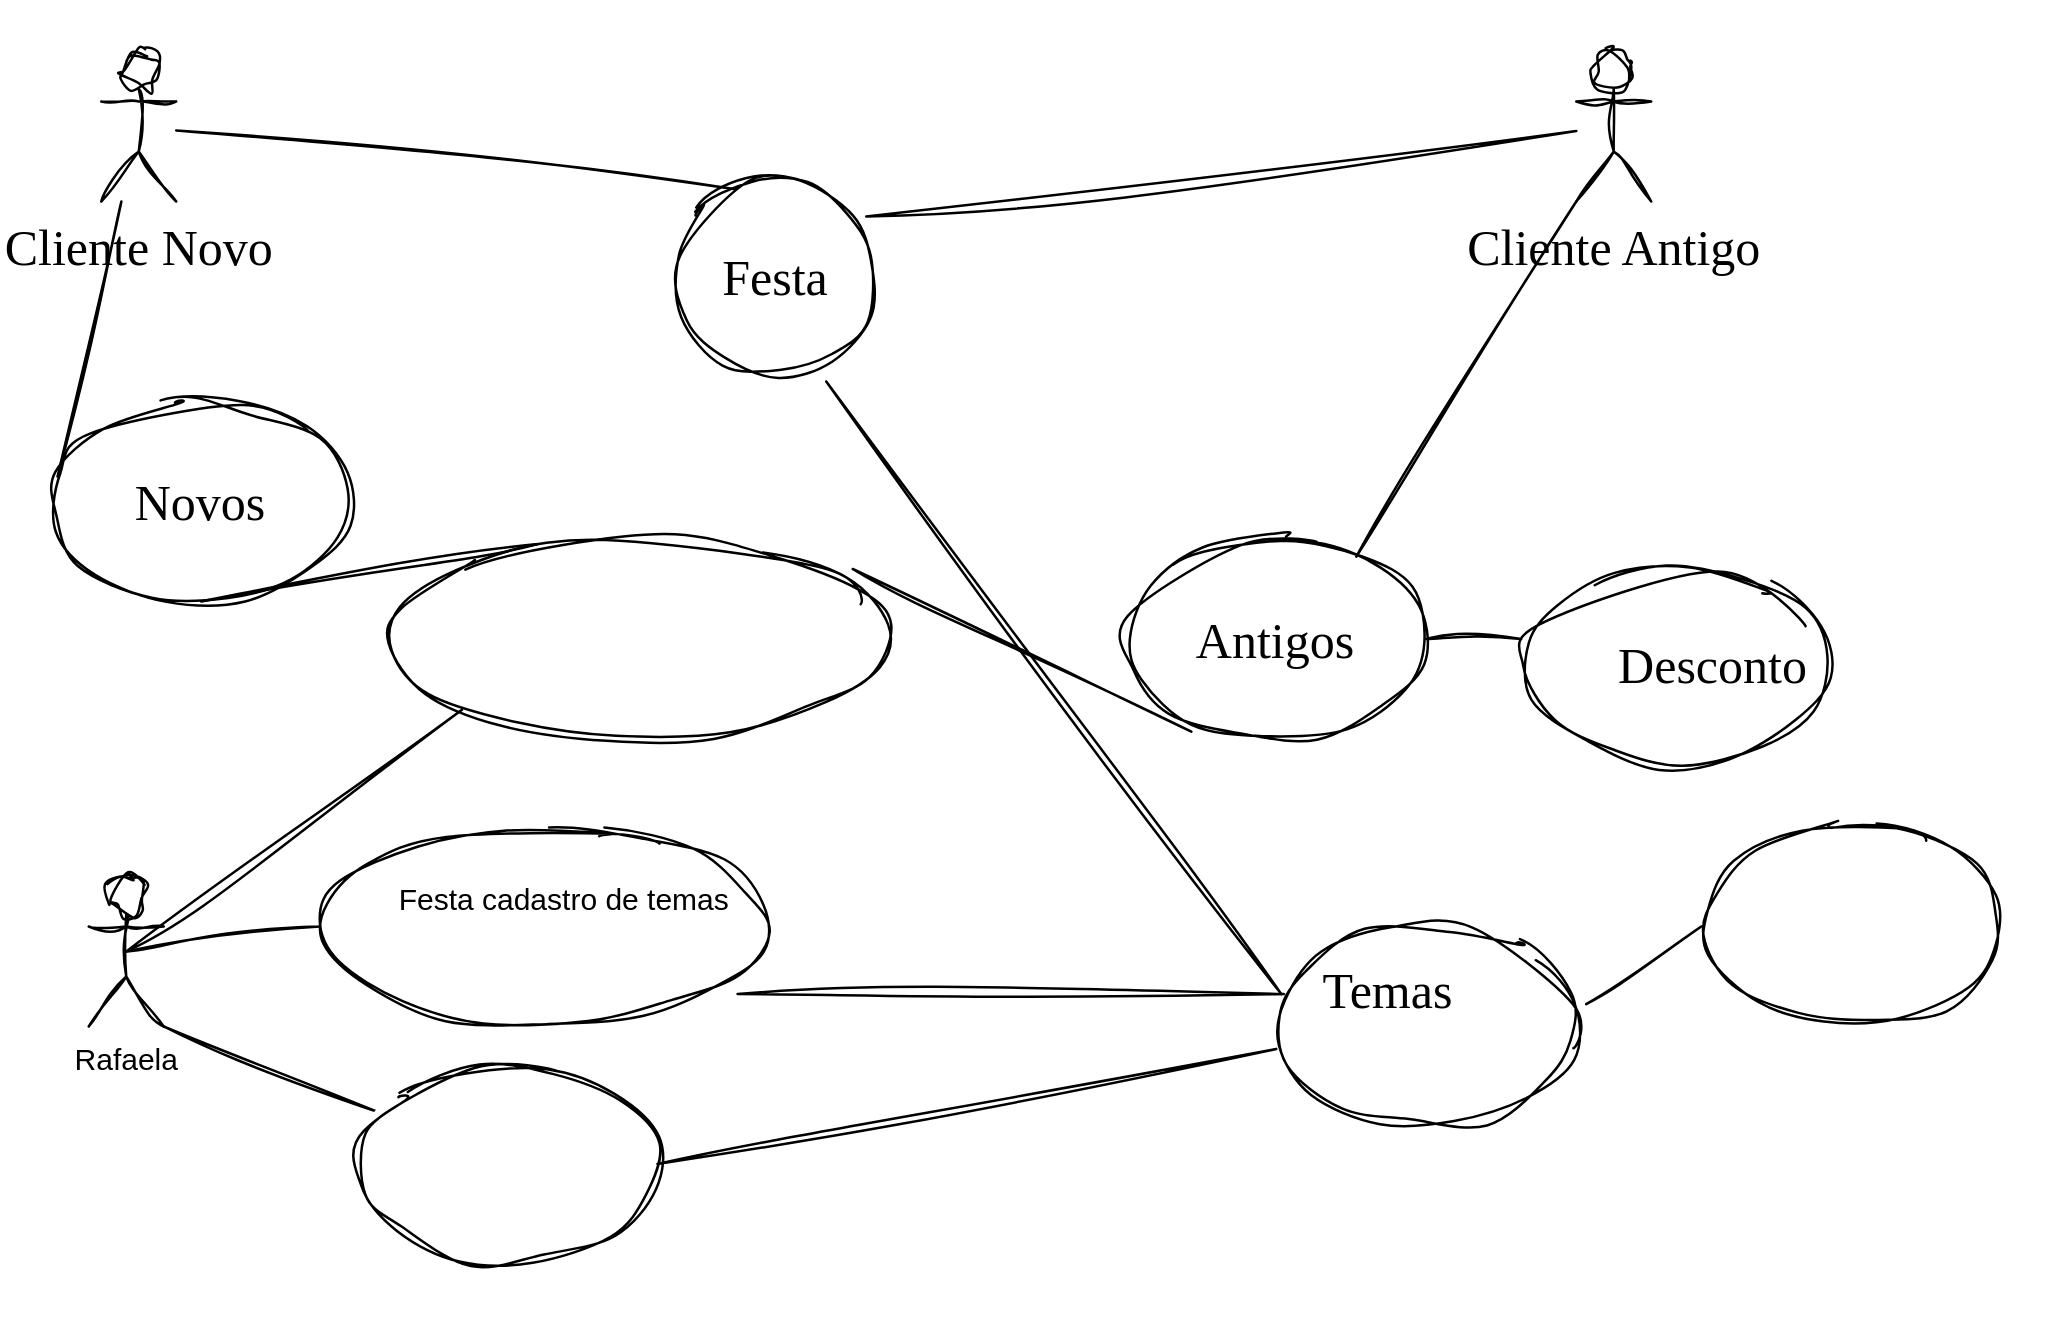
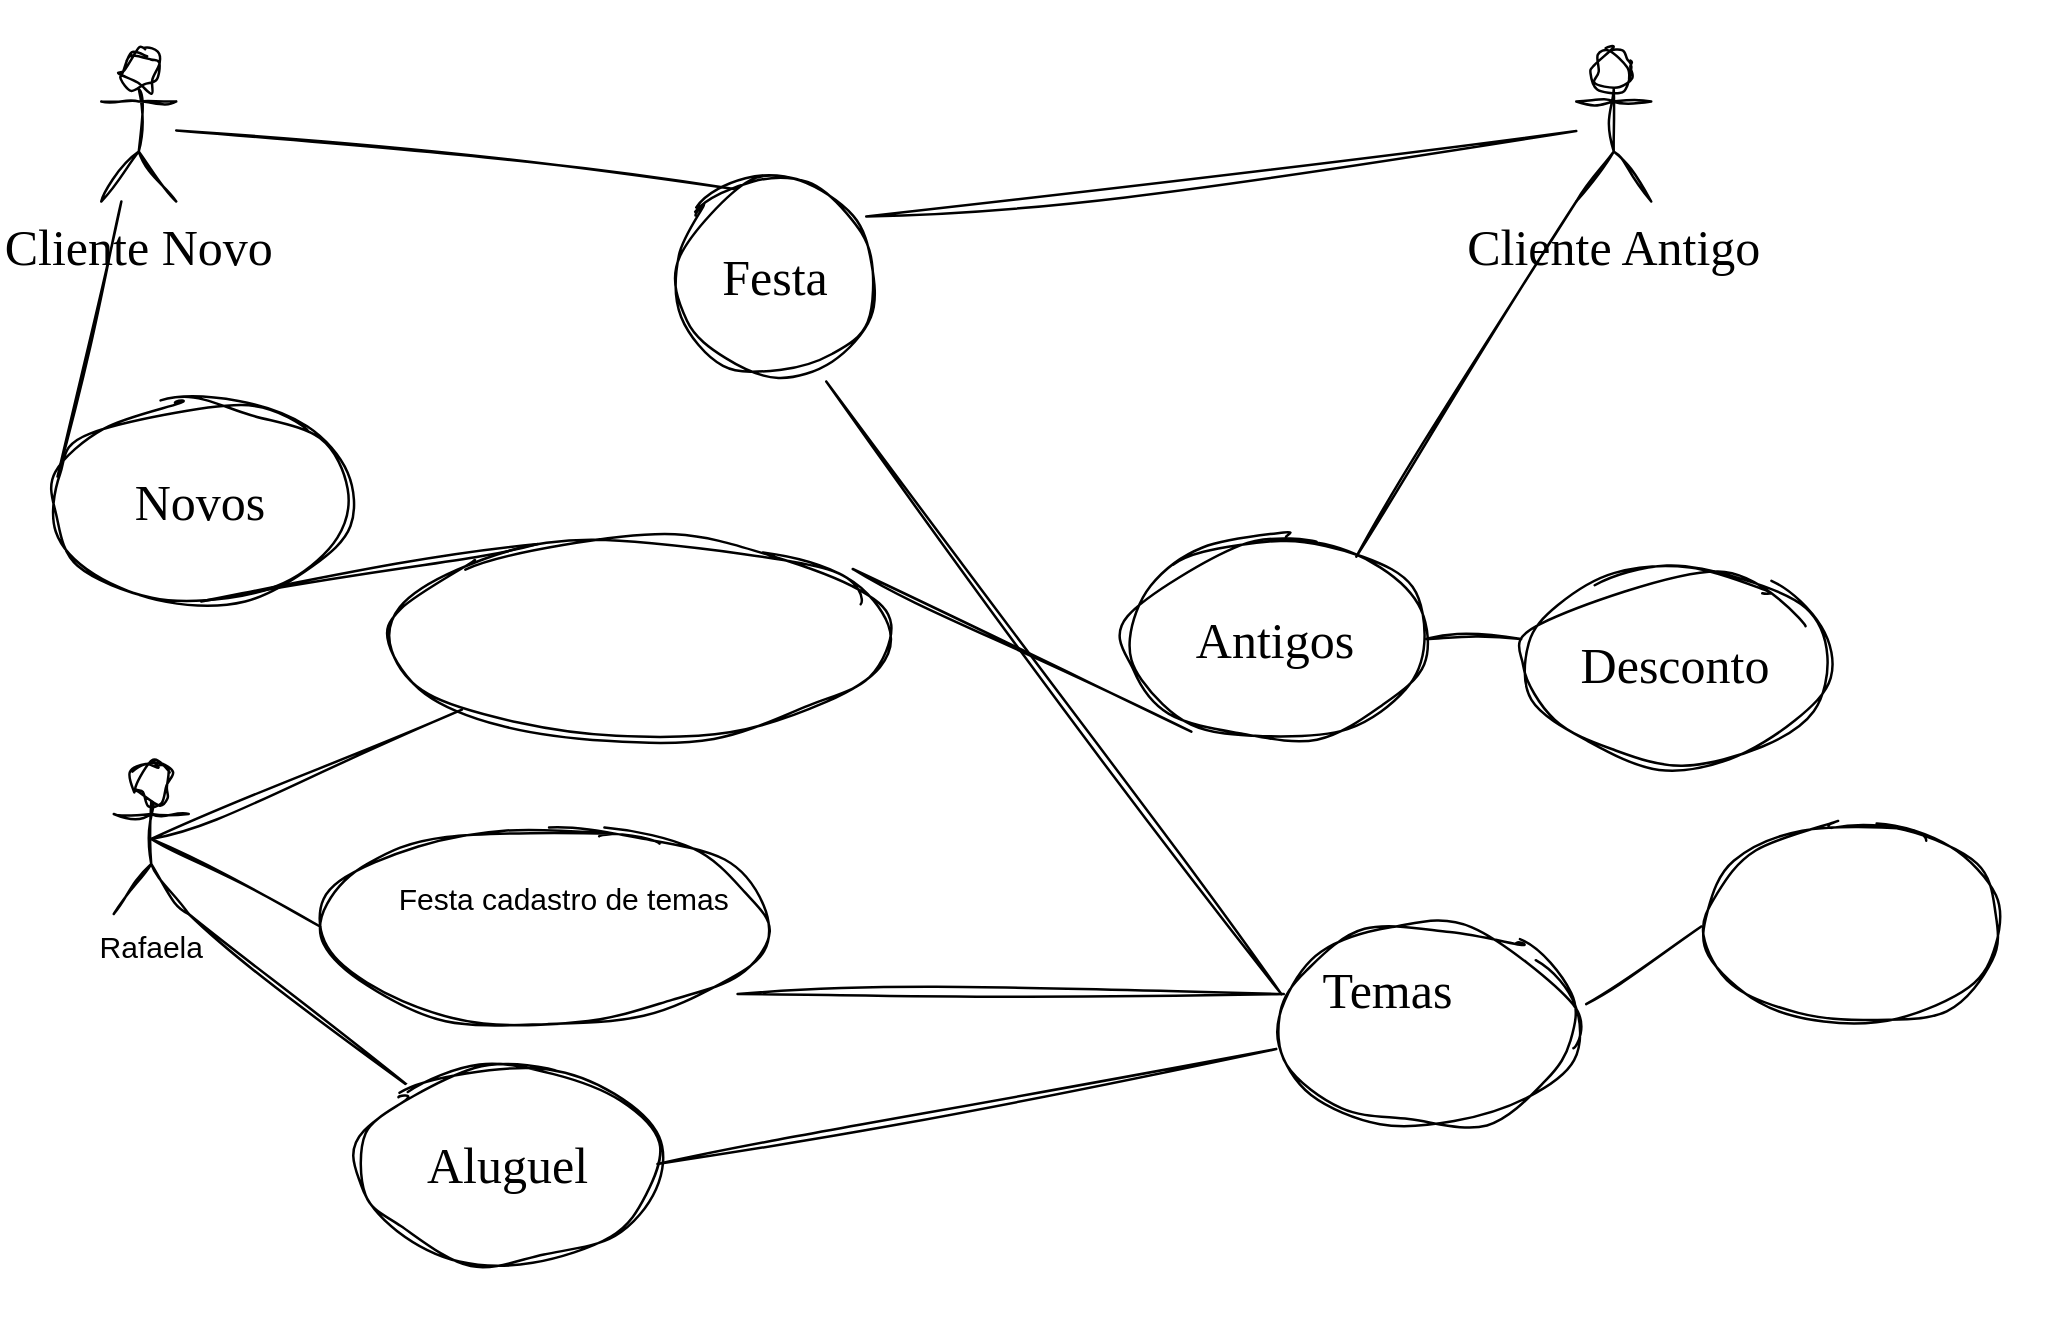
  <mxCell id="0" />
  <mxCell id="1" parent="0" />
- <mxCell id="2" value="Rafaela" style="shape=umlActor;verticalLabelPosition=bottom;verticalAlign=top;html=1;rounded=1;sketch=1;curveFitting=1;jiggle=2;" vertex="1" parent="1"><mxGeometry x="35" y="350" width="30" height="60" as="geometry" /></mxCell>
+ <mxCell id="2" value="Rafaela" style="shape=umlActor;verticalLabelPosition=bottom;verticalAlign=top;html=1;rounded=1;sketch=1;curveFitting=1;jiggle=2;" vertex="1" parent="1"><mxGeometry x="45" y="305" width="30" height="60" as="geometry" /></mxCell>
  <mxCell id="3" value="" style="ellipse;whiteSpace=wrap;html=1;rounded=1;sketch=1;curveFitting=1;jiggle=2;" vertex="1" parent="1"><mxGeometry x="155" y="215" width="200" height="80" as="geometry" /></mxCell>
  <mxCell id="4" value="" style="ellipse;whiteSpace=wrap;html=1;rounded=1;sketch=1;curveFitting=1;jiggle=2;" vertex="1" parent="1"><mxGeometry x="127.5" y="330" width="180" height="80" as="geometry" /></mxCell>
  <mxCell id="5" value="Festa cadastro de temas" style="text;html=1;strokeColor=none;fillColor=none;align=center;verticalAlign=middle;whiteSpace=wrap;rounded=1;sketch=1;curveFitting=1;jiggle=2;" vertex="1" parent="1"><mxGeometry x="142.5" y="345" width="165" height="30" as="geometry" /></mxCell>
  <mxCell id="6" value="" style="endArrow=none;html=1;rounded=1;exitX=0.5;exitY=0.5;exitDx=0;exitDy=0;exitPerimeter=0;entryX=0;entryY=1;entryDx=0;entryDy=0;sketch=1;curveFitting=1;jiggle=2;" edge="1" parent="1" source="2" target="3"><mxGeometry width="50" height="50" relative="1" as="geometry"><mxPoint x="210" y="250" as="sourcePoint" /><mxPoint x="260" y="200" as="targetPoint" /></mxGeometry></mxCell>
  <mxCell id="7" value="" style="endArrow=none;html=1;rounded=1;exitX=0.5;exitY=0.5;exitDx=0;exitDy=0;exitPerimeter=0;entryX=0;entryY=0.5;entryDx=0;entryDy=0;sketch=1;curveFitting=1;jiggle=2;" edge="1" parent="1" source="2" target="4"><mxGeometry width="50" height="50" relative="1" as="geometry"><mxPoint x="135" y="400" as="sourcePoint" /><mxPoint x="155" y="450" as="targetPoint" /></mxGeometry></mxCell>
  <mxCell id="8" value="" style="endArrow=none;html=1;rounded=0;sketch=1;hachureGap=4;jiggle=2;curveFitting=1;fontFamily=Architects Daughter;fontSource=https%3A%2F%2Ffonts.googleapis.com%2Fcss%3Ffamily%3DArchitects%2BDaughter;fontSize=16;exitX=1;exitY=1;exitDx=0;exitDy=0;exitPerimeter=0;" edge="1" parent="1" source="2" target="14"><mxGeometry width="50" height="50" relative="1" as="geometry"><mxPoint x="320" y="470" as="sourcePoint" /><mxPoint x="190" y="380" as="targetPoint" /></mxGeometry></mxCell>
  <mxCell id="9" value="" style="ellipse;whiteSpace=wrap;html=1;sketch=1;hachureGap=4;jiggle=2;curveFitting=1;fontFamily=Architects Daughter;fontSource=https%3A%2F%2Ffonts.googleapis.com%2Fcss%3Ffamily%3DArchitects%2BDaughter;fontSize=20;" vertex="1" parent="1"><mxGeometry x="610" y="225" width="120" height="80" as="geometry" /></mxCell>
- <mxCell id="10" value="Desconto" style="text;html=1;strokeColor=none;fillColor=none;align=center;verticalAlign=middle;whiteSpace=wrap;rounded=0;fontSize=20;fontFamily=Architects Daughter;" vertex="1" parent="1"><mxGeometry x="655" y="250" width="60" height="30" as="geometry" /></mxCell>
+ <mxCell id="10" value="Desconto" style="text;html=1;strokeColor=none;fillColor=none;align=center;verticalAlign=middle;whiteSpace=wrap;rounded=0;fontSize=20;fontFamily=Architects Daughter;" vertex="1" parent="1"><mxGeometry x="640" y="250" width="60" height="30" as="geometry" /></mxCell>
  <mxCell id="11" value="" style="ellipse;whiteSpace=wrap;html=1;sketch=1;hachureGap=4;jiggle=2;curveFitting=1;fontFamily=Architects Daughter;fontSource=https%3A%2F%2Ffonts.googleapis.com%2Fcss%3Ffamily%3DArchitects%2BDaughter;fontSize=20;" vertex="1" parent="1"><mxGeometry x="510" y="370" width="120" height="80" as="geometry" /></mxCell>
  <mxCell id="12" value="Temas" style="text;html=1;strokeColor=none;fillColor=none;align=center;verticalAlign=middle;whiteSpace=wrap;rounded=0;fontSize=20;fontFamily=Architects Daughter;" vertex="1" parent="1"><mxGeometry x="525" y="380" width="60" height="30" as="geometry" /></mxCell>
  <mxCell id="13" value="" style="endArrow=none;html=1;rounded=0;sketch=1;hachureGap=4;jiggle=2;curveFitting=1;fontFamily=Architects Daughter;fontSource=https%3A%2F%2Ffonts.googleapis.com%2Fcss%3Ffamily%3DArchitects%2BDaughter;fontSize=16;exitX=0.928;exitY=0.838;exitDx=0;exitDy=0;exitPerimeter=0;entryX=0.025;entryY=0.338;entryDx=0;entryDy=0;entryPerimeter=0;" edge="1" parent="1" source="4" target="11"><mxGeometry width="50" height="50" relative="1" as="geometry"><mxPoint x="430" y="390" as="sourcePoint" /><mxPoint x="480" y="340" as="targetPoint" /></mxGeometry></mxCell>
  <mxCell id="14" value="" style="ellipse;whiteSpace=wrap;html=1;sketch=1;hachureGap=4;jiggle=2;curveFitting=1;fontFamily=Architects Daughter;fontSource=https%3A%2F%2Ffonts.googleapis.com%2Fcss%3Ffamily%3DArchitects%2BDaughter;fontSize=20;" vertex="1" parent="1"><mxGeometry x="142.5" y="425" width="120" height="80" as="geometry" /></mxCell>
+ <mxCell id="15" value="Aluguel" style="text;html=1;strokeColor=none;fillColor=none;align=center;verticalAlign=middle;whiteSpace=wrap;rounded=0;fontSize=20;fontFamily=Architects Daughter;" vertex="1" parent="1"><mxGeometry x="172.5" y="450" width="60" height="30" as="geometry" /></mxCell>
  <mxCell id="16" value="" style="endArrow=none;html=1;rounded=0;sketch=1;hachureGap=4;jiggle=2;curveFitting=1;fontFamily=Architects Daughter;fontSource=https%3A%2F%2Ffonts.googleapis.com%2Fcss%3Ffamily%3DArchitects%2BDaughter;fontSize=16;exitX=1;exitY=0.5;exitDx=0;exitDy=0;entryX=0;entryY=0.613;entryDx=0;entryDy=0;entryPerimeter=0;" edge="1" parent="1" source="14" target="11"><mxGeometry width="50" height="50" relative="1" as="geometry"><mxPoint x="350" y="470" as="sourcePoint" /><mxPoint x="400" y="420" as="targetPoint" /></mxGeometry></mxCell>
  <mxCell id="17" value="" style="ellipse;whiteSpace=wrap;html=1;sketch=1;hachureGap=4;jiggle=2;curveFitting=1;fontFamily=Architects Daughter;fontSource=https%3A%2F%2Ffonts.googleapis.com%2Fcss%3Ffamily%3DArchitects%2BDaughter;fontSize=20;" vertex="1" parent="1"><mxGeometry x="20" y="160" width="120" height="80" as="geometry" /></mxCell>
  <mxCell id="18" value="" style="ellipse;whiteSpace=wrap;html=1;sketch=1;hachureGap=4;jiggle=2;curveFitting=1;fontFamily=Architects Daughter;fontSource=https%3A%2F%2Ffonts.googleapis.com%2Fcss%3Ffamily%3DArchitects%2BDaughter;fontSize=20;" vertex="1" parent="1"><mxGeometry x="450" y="215" width="120" height="80" as="geometry" /></mxCell>
  <mxCell id="19" value="Novos" style="text;html=1;strokeColor=none;fillColor=none;align=center;verticalAlign=middle;whiteSpace=wrap;rounded=0;fontSize=20;fontFamily=Architects Daughter;" vertex="1" parent="1"><mxGeometry x="50" y="185" width="60" height="30" as="geometry" /></mxCell>
  <mxCell id="20" value="Antigos" style="text;html=1;strokeColor=none;fillColor=none;align=center;verticalAlign=middle;whiteSpace=wrap;rounded=0;fontSize=20;fontFamily=Architects Daughter;" vertex="1" parent="1"><mxGeometry x="480" y="240" width="60" height="30" as="geometry" /></mxCell>
  <mxCell id="21" value="" style="endArrow=none;html=1;rounded=0;sketch=1;hachureGap=4;jiggle=2;curveFitting=1;fontFamily=Architects Daughter;fontSource=https%3A%2F%2Ffonts.googleapis.com%2Fcss%3Ffamily%3DArchitects%2BDaughter;fontSize=16;entryX=0.5;entryY=1;entryDx=0;entryDy=0;exitX=0.298;exitY=0.025;exitDx=0;exitDy=0;exitPerimeter=0;" edge="1" parent="1" source="3" target="17"><mxGeometry width="50" height="50" relative="1" as="geometry"><mxPoint x="77.5" y="255" as="sourcePoint" /><mxPoint x="127.5" y="205" as="targetPoint" /></mxGeometry></mxCell>
  <mxCell id="22" value="" style="endArrow=none;html=1;rounded=0;sketch=1;hachureGap=4;jiggle=2;curveFitting=1;fontFamily=Architects Daughter;fontSource=https%3A%2F%2Ffonts.googleapis.com%2Fcss%3Ffamily%3DArchitects%2BDaughter;fontSize=16;exitX=0.928;exitY=0.15;exitDx=0;exitDy=0;exitPerimeter=0;entryX=0.217;entryY=0.963;entryDx=0;entryDy=0;entryPerimeter=0;" edge="1" parent="1" source="3" target="18"><mxGeometry width="50" height="50" relative="1" as="geometry"><mxPoint x="367.5" y="265" as="sourcePoint" /><mxPoint x="417.5" y="215" as="targetPoint" /></mxGeometry></mxCell>
  <mxCell id="23" value="" style="endArrow=none;html=1;rounded=0;sketch=1;hachureGap=4;jiggle=2;curveFitting=1;fontFamily=Architects Daughter;fontSource=https%3A%2F%2Ffonts.googleapis.com%2Fcss%3Ffamily%3DArchitects%2BDaughter;fontSize=16;entryX=-0.017;entryY=0.375;entryDx=0;entryDy=0;entryPerimeter=0;" edge="1" parent="1" source="18" target="9"><mxGeometry width="50" height="50" relative="1" as="geometry"><mxPoint x="530" y="265" as="sourcePoint" /><mxPoint x="580" y="215" as="targetPoint" /></mxGeometry></mxCell>
  <mxCell id="24" value="Cliente Novo" style="shape=umlActor;verticalLabelPosition=bottom;verticalAlign=top;html=1;outlineConnect=0;sketch=1;hachureGap=4;jiggle=2;curveFitting=1;fontFamily=Architects Daughter;fontSource=https%3A%2F%2Ffonts.googleapis.com%2Fcss%3Ffamily%3DArchitects%2BDaughter;fontSize=20;" vertex="1" parent="1"><mxGeometry x="40" y="20" width="30" height="60" as="geometry" /></mxCell>
  <mxCell id="25" value="Cliente Antigo" style="shape=umlActor;verticalLabelPosition=bottom;verticalAlign=top;html=1;outlineConnect=0;rounded=1;sketch=1;curveFitting=1;jiggle=2;hachureGap=4;fontFamily=Architects Daughter;fontSource=https%3A%2F%2Ffonts.googleapis.com%2Fcss%3Ffamily%3DArchitects%2BDaughter;fontSize=20;" vertex="1" parent="1"><mxGeometry x="630" y="20" width="30" height="60" as="geometry" /></mxCell>
  <mxCell id="26" value="" style="ellipse;whiteSpace=wrap;html=1;sketch=1;hachureGap=4;jiggle=2;curveFitting=1;fontFamily=Architects Daughter;fontSource=https%3A%2F%2Ffonts.googleapis.com%2Fcss%3Ffamily%3DArchitects%2BDaughter;fontSize=20;" vertex="1" parent="1"><mxGeometry x="680" y="330" width="120" height="80" as="geometry" /></mxCell>
  <mxCell id="27" value="" style="endArrow=none;html=1;rounded=0;sketch=1;hachureGap=4;jiggle=2;curveFitting=1;fontFamily=Architects Daughter;fontSource=https%3A%2F%2Ffonts.googleapis.com%2Fcss%3Ffamily%3DArchitects%2BDaughter;fontSize=16;entryX=0;entryY=0.5;entryDx=0;entryDy=0;exitX=1.033;exitY=0.388;exitDx=0;exitDy=0;exitPerimeter=0;" edge="1" parent="1" source="11" target="26"><mxGeometry width="50" height="50" relative="1" as="geometry"><mxPoint x="620" y="410" as="sourcePoint" /><mxPoint x="670" y="360" as="targetPoint" /></mxGeometry></mxCell>
  <mxCell id="28" value="" style="ellipse;whiteSpace=wrap;html=1;aspect=fixed;sketch=1;hachureGap=4;jiggle=2;curveFitting=1;fontFamily=Architects Daughter;fontSource=https%3A%2F%2Ffonts.googleapis.com%2Fcss%3Ffamily%3DArchitects%2BDaughter;fontSize=20;" vertex="1" parent="1"><mxGeometry x="270" y="70" width="80" height="80" as="geometry" /></mxCell>
  <mxCell id="29" value="Festa" style="text;html=1;strokeColor=none;fillColor=none;align=center;verticalAlign=middle;whiteSpace=wrap;rounded=0;fontSize=20;fontFamily=Architects Daughter;" vertex="1" parent="1"><mxGeometry x="280" y="95" width="60" height="30" as="geometry" /></mxCell>
  <mxCell id="30" value="" style="endArrow=none;html=1;rounded=0;sketch=1;hachureGap=4;jiggle=2;curveFitting=1;fontFamily=Architects Daughter;fontSource=https%3A%2F%2Ffonts.googleapis.com%2Fcss%3Ffamily%3DArchitects%2BDaughter;fontSize=16;exitX=0.288;exitY=0.063;exitDx=0;exitDy=0;exitPerimeter=0;" edge="1" parent="1" source="28" target="24"><mxGeometry width="50" height="50" relative="1" as="geometry"><mxPoint x="40" y="210" as="sourcePoint" /><mxPoint x="90" y="160" as="targetPoint" /></mxGeometry></mxCell>
  <mxCell id="31" value="" style="endArrow=none;html=1;rounded=0;sketch=1;hachureGap=4;jiggle=2;curveFitting=1;fontFamily=Architects Daughter;fontSource=https%3A%2F%2Ffonts.googleapis.com%2Fcss%3Ffamily%3DArchitects%2BDaughter;fontSize=16;exitX=0.95;exitY=0.2;exitDx=0;exitDy=0;exitPerimeter=0;" edge="1" parent="1" source="28" target="25"><mxGeometry width="50" height="50" relative="1" as="geometry"><mxPoint x="590" y="260" as="sourcePoint" /><mxPoint x="640" y="210" as="targetPoint" /></mxGeometry></mxCell>
  <mxCell id="32" value="" style="endArrow=none;html=1;rounded=0;sketch=1;hachureGap=4;jiggle=2;curveFitting=1;fontFamily=Architects Daughter;fontSource=https%3A%2F%2Ffonts.googleapis.com%2Fcss%3Ffamily%3DArchitects%2BDaughter;fontSize=16;entryX=0.021;entryY=0.375;entryDx=0;entryDy=0;entryPerimeter=0;" edge="1" parent="1" source="24" target="17"><mxGeometry width="50" height="50" relative="1" as="geometry"><mxPoint x="70" y="200" as="sourcePoint" /><mxPoint x="120" y="150" as="targetPoint" /></mxGeometry></mxCell>
  <mxCell id="33" value="" style="endArrow=none;html=1;rounded=0;sketch=1;hachureGap=4;jiggle=2;curveFitting=1;fontFamily=Architects Daughter;fontSource=https%3A%2F%2Ffonts.googleapis.com%2Fcss%3Ffamily%3DArchitects%2BDaughter;fontSize=16;exitX=0.767;exitY=0.088;exitDx=0;exitDy=0;exitPerimeter=0;entryX=0;entryY=1;entryDx=0;entryDy=0;entryPerimeter=0;" edge="1" parent="1" source="18" target="25"><mxGeometry width="50" height="50" relative="1" as="geometry"><mxPoint x="550" y="180" as="sourcePoint" /><mxPoint x="600" y="130" as="targetPoint" /></mxGeometry></mxCell>
  <mxCell id="34" value="" style="endArrow=none;html=1;rounded=0;sketch=1;hachureGap=4;jiggle=2;curveFitting=1;fontFamily=Architects Daughter;fontSource=https%3A%2F%2Ffonts.googleapis.com%2Fcss%3Ffamily%3DArchitects%2BDaughter;fontSize=16;entryX=0.75;entryY=1.025;entryDx=0;entryDy=0;entryPerimeter=0;exitX=0.017;exitY=0.338;exitDx=0;exitDy=0;exitPerimeter=0;" edge="1" parent="1" source="11" target="28"><mxGeometry width="50" height="50" relative="1" as="geometry"><mxPoint x="360" y="220" as="sourcePoint" /><mxPoint x="410" y="170" as="targetPoint" /></mxGeometry></mxCell>
